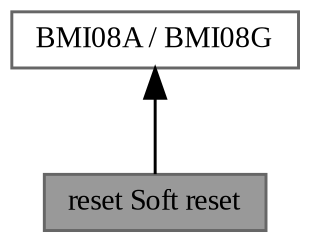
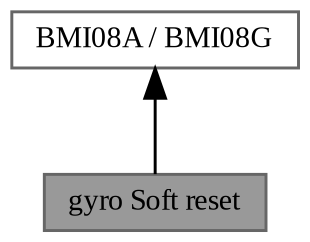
  digraph {
    rankdir=TB
    fontname="Liberation Serif"
    node [fontname="Liberation Serif" fontsize=10 shape=box style=filled]
    n1 [color=grey40 fillcolor=white height=0.2 label="BMI08A / BMI08G" width=0.4]
-   n2 [color=gray40 fillcolor=grey60 fontcolor=black height=0.2 label="reset Soft reset" width=0.4]
+   n2 [color=gray40 fillcolor=grey60 fontcolor=black height=0.2 label="gyro Soft reset" width=0.4]
    n1 -> n2 [dir=back fontname="Liberation Serif" fontsize=10 labelfontname=Helvetica labelfontsize=10 shape=plaintext style=solid]
  }
